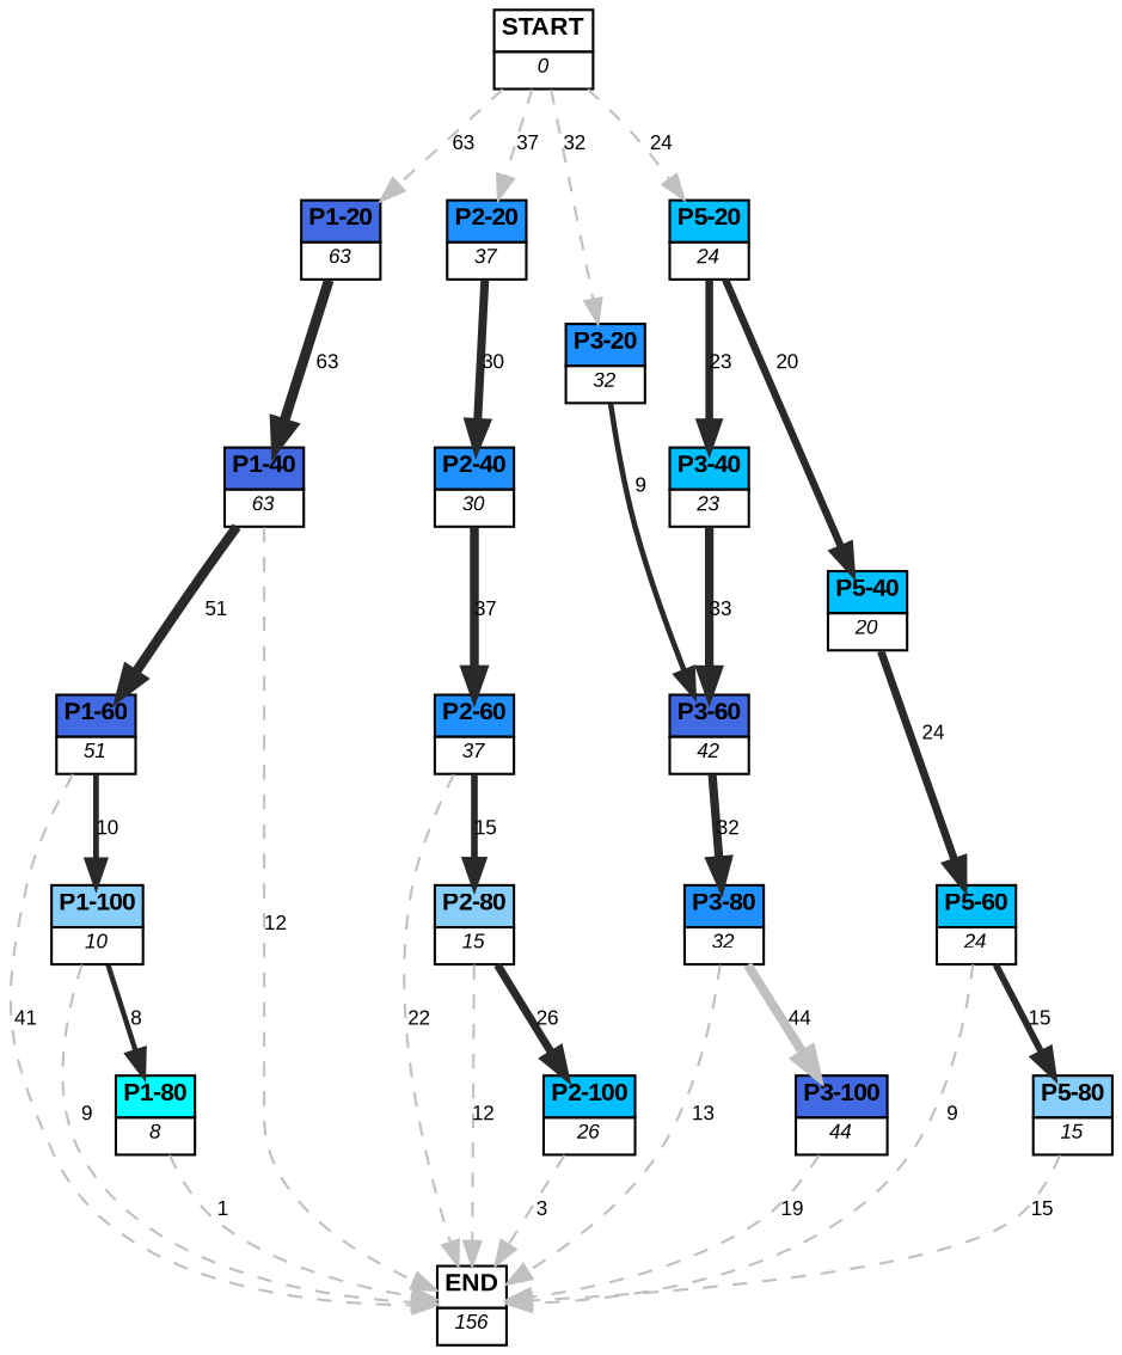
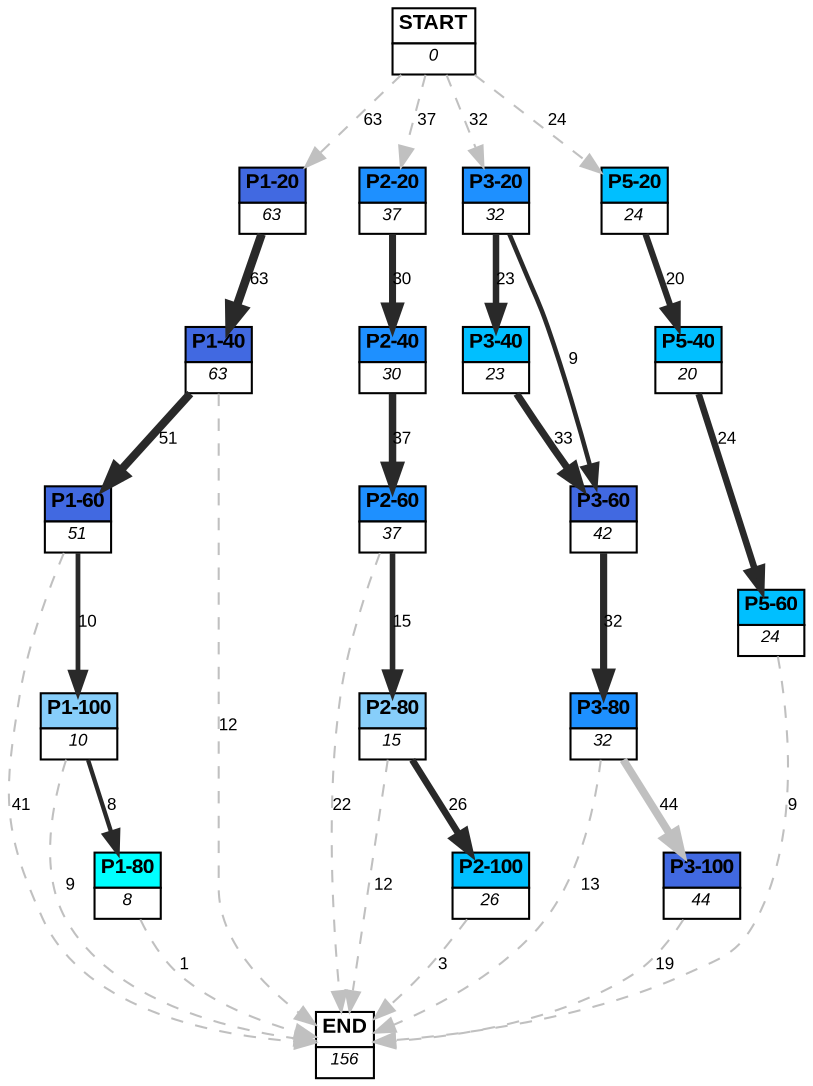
  digraph {
    node [shape=plain]
    edge [color=grey fontname=Arial fontsize=8 labelfloat=false]
    n1 [label=<<table border="0" cellborder="1" cellspacing="0"><tr><td bgcolor="royalblue"><FONT face="Arial" POINT-SIZE="10"><b>P1-20</b></FONT></td></tr><tr><td bgcolor="white"><FONT face="Arial" POINT-SIZE="8"><i>63</i></FONT></td></tr></table>>]
    n2 [label=<<table border="0" cellborder="1" cellspacing="0"><tr><td bgcolor="royalblue"><FONT face="Arial" POINT-SIZE="10"><b>P1-40</b></FONT></td></tr><tr><td bgcolor="white"><FONT face="Arial" POINT-SIZE="8"><i>63</i></FONT></td></tr></table>>]
    n3 [label=<<table border="0" cellborder="1" cellspacing="0"><tr><td bgcolor="royalblue"><FONT face="Arial" POINT-SIZE="10"><b>P1-60</b></FONT></td></tr><tr><td bgcolor="white"><FONT face="Arial" POINT-SIZE="8"><i>51</i></FONT></td></tr></table>>]
    n4 [label=<<table border="0" cellborder="1" cellspacing="0"><tr><td bgcolor="white"><FONT face="Arial" POINT-SIZE="10"><b>END</b></FONT></td></tr><tr><td bgcolor="white"><FONT face="Arial" POINT-SIZE="8"><i>156</i></FONT></td></tr></table>>]
    n5 [label=<<table border="0" cellborder="1" cellspacing="0"><tr><td bgcolor="lightskyblue"><FONT face="Arial" POINT-SIZE="10"><b>P1-100</b></FONT></td></tr><tr><td bgcolor="white"><FONT face="Arial" POINT-SIZE="8"><i>10</i></FONT></td></tr></table>>]
    n6 [label=<<table border="0" cellborder="1" cellspacing="0"><tr><td bgcolor="aqua"><FONT face="Arial" POINT-SIZE="10"><b>P1-80</b></FONT></td></tr><tr><td bgcolor="white"><FONT face="Arial" POINT-SIZE="8"><i>8</i></FONT></td></tr></table>>]
    n7 [label=<<table border="0" cellborder="1" cellspacing="0"><tr><td bgcolor="dodgerblue"><FONT face="Arial" POINT-SIZE="10"><b>P2-20</b></FONT></td></tr><tr><td bgcolor="white"><FONT face="Arial" POINT-SIZE="8"><i>37</i></FONT></td></tr></table>>]
    n8 [label=<<table border="0" cellborder="1" cellspacing="0"><tr><td bgcolor="dodgerblue"><FONT face="Arial" POINT-SIZE="10"><b>P2-40</b></FONT></td></tr><tr><td bgcolor="white"><FONT face="Arial" POINT-SIZE="8"><i>30</i></FONT></td></tr></table>>]
    n9 [label=<<table border="0" cellborder="1" cellspacing="0"><tr><td bgcolor="dodgerblue"><FONT face="Arial" POINT-SIZE="10"><b>P2-60</b></FONT></td></tr><tr><td bgcolor="white"><FONT face="Arial" POINT-SIZE="8"><i>37</i></FONT></td></tr></table>>]
    n10 [label=<<table border="0" cellborder="1" cellspacing="0"><tr><td bgcolor="lightskyblue"><FONT face="Arial" POINT-SIZE="10"><b>P2-80</b></FONT></td></tr><tr><td bgcolor="white"><FONT face="Arial" POINT-SIZE="8"><i>15</i></FONT></td></tr></table>>]
    n11 [label=<<table border="0" cellborder="1" cellspacing="0"><tr><td bgcolor="deepskyblue"><FONT face="Arial" POINT-SIZE="10"><b>P2-100</b></FONT></td></tr><tr><td bgcolor="white"><FONT face="Arial" POINT-SIZE="8"><i>26</i></FONT></td></tr></table>>]
    n12 [label=<<table border="0" cellborder="1" cellspacing="0"><tr><td bgcolor="dodgerblue"><FONT face="Arial" POINT-SIZE="10"><b>P3-20</b></FONT></td></tr><tr><td bgcolor="white"><FONT face="Arial" POINT-SIZE="8"><i>32</i></FONT></td></tr></table>>]
    n13 [label=<<table border="0" cellborder="1" cellspacing="0"><tr><td bgcolor="deepskyblue"><FONT face="Arial" POINT-SIZE="10"><b>P3-40</b></FONT></td></tr><tr><td bgcolor="white"><FONT face="Arial" POINT-SIZE="8"><i>23</i></FONT></td></tr></table>>]
    n14 [label=<<table border="0" cellborder="1" cellspacing="0"><tr><td bgcolor="royalblue"><FONT face="Arial" POINT-SIZE="10"><b>P3-60</b></FONT></td></tr><tr><td bgcolor="white"><FONT face="Arial" POINT-SIZE="8"><i>42</i></FONT></td></tr></table>>]
    n15 [label=<<table border="0" cellborder="1" cellspacing="0"><tr><td bgcolor="dodgerblue"><FONT face="Arial" POINT-SIZE="10"><b>P3-80</b></FONT></td></tr><tr><td bgcolor="white"><FONT face="Arial" POINT-SIZE="8"><i>32</i></FONT></td></tr></table>>]
    n16 [label=<<table border="0" cellborder="1" cellspacing="0"><tr><td bgcolor="royalblue"><FONT face="Arial" POINT-SIZE="10"><b>P3-100</b></FONT></td></tr><tr><td bgcolor="white"><FONT face="Arial" POINT-SIZE="8"><i>44</i></FONT></td></tr></table>>]
    n17 [label=<<table border="0" cellborder="1" cellspacing="0"><tr><td bgcolor="deepskyblue"><FONT face="Arial" POINT-SIZE="10"><b>P5-20</b></FONT></td></tr><tr><td bgcolor="white"><FONT face="Arial" POINT-SIZE="8"><i>24</i></FONT></td></tr></table>>]
    n18 [label=<<table border="0" cellborder="1" cellspacing="0"><tr><td bgcolor="deepskyblue"><FONT face="Arial" POINT-SIZE="10"><b>P5-40</b></FONT></td></tr><tr><td bgcolor="white"><FONT face="Arial" POINT-SIZE="8"><i>20</i></FONT></td></tr></table>>]
    n19 [label=<<table border="0" cellborder="1" cellspacing="0"><tr><td bgcolor="deepskyblue"><FONT face="Arial" POINT-SIZE="10"><b>P5-60</b></FONT></td></tr><tr><td bgcolor="white"><FONT face="Arial" POINT-SIZE="8"><i>24</i></FONT></td></tr></table>>]
-   n20 [label=<<table border="0" cellborder="1" cellspacing="0"><tr><td bgcolor="lightskyblue"><FONT face="Arial" POINT-SIZE="10"><b>P5-80</b></FONT></td></tr><tr><td bgcolor="white"><FONT face="Arial" POINT-SIZE="8"><i>15</i></FONT></td></tr></table>>]
    n21 [label=<<table border="0" cellborder="1" cellspacing="0"><tr><td bgcolor="white"><FONT face="Arial" POINT-SIZE="10"><b>START</b></FONT></td></tr><tr><td bgcolor="white"><FONT face="Arial" POINT-SIZE="8"><i>0</i></FONT></td></tr></table>>]
    n1 -> n2 [color=grey16 label=63 penwidth=4.143134726391533]
    n2 -> n3 [color=grey16 label=51 penwidth=3.9318256327243257]
    n2 -> n4 [label=12 style=dashed]
    n3 -> n4 [label=41 style=dashed]
    n3 -> n5 [color=grey16 label=10 penwidth=2.302585092994046]
    n5 -> n4 [label=9 style=dashed]
    n5 -> n6 [color=grey16 label=8 penwidth=2.0794415416798357]
    n6 -> n4 [label=1 style=dashed]
    n7 -> n8 [color=grey16 label=30 penwidth=3.4011973816621555]
    n8 -> n9 [color=grey16 label=37 penwidth=3.6109179126442243]
    n9 -> n4 [label=22 style=dashed]
    n9 -> n10 [color=grey16 label=15 penwidth=2.70805020110221]
    n10 -> n4 [label=12 style=dashed]
    n10 -> n11 [color=grey16 label=26 penwidth=3.258096538021482]
    n11 -> n4 [label=3 style=dashed]
-   n17 -> n13 [color=grey16 label=23 penwidth=3.1354942159291497]
+   n12 -> n13 [color=grey16 label=23 penwidth=3.1354942159291497]
    n12 -> n14 [color=grey16 label=9 penwidth=2.1972245773362196]
    n13 -> n14 [color=grey16 label=33 penwidth=3.4965075614664802]
    n14 -> n15 [color=grey16 label=32 penwidth=3.4657359027997265]
    n15 -> n4 [label=13 style=dashed]
    n15 -> n16 [label=44 penwidth=3.784189633918261]
    n16 -> n4 [label=19 style=dashed]
    n17 -> n18 [color=grey16 label=20 penwidth=2.995732273553991]
    n18 -> n19 [color=grey16 label=24 penwidth=3.1780538303479458]
    n19 -> n4 [label=9 style=dashed]
-   n19 -> n20 [color=grey16 label=15 penwidth=2.70805020110221]
-   n20 -> n4 [label=15 style=dashed]
    n21 -> n1 [label=63 style=dashed]
    n21 -> n7 [label=37 style=dashed]
    n21 -> n12 [label=32 style=dashed]
    n21 -> n17 [label=24 style=dashed]
  }
